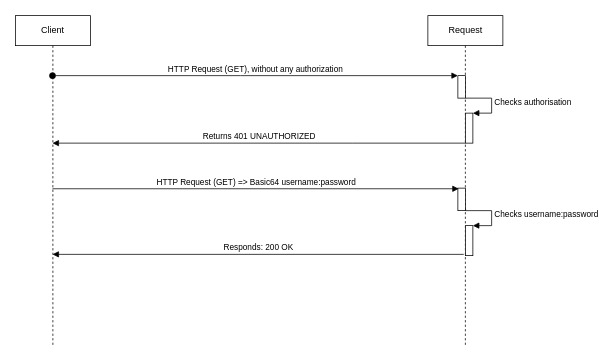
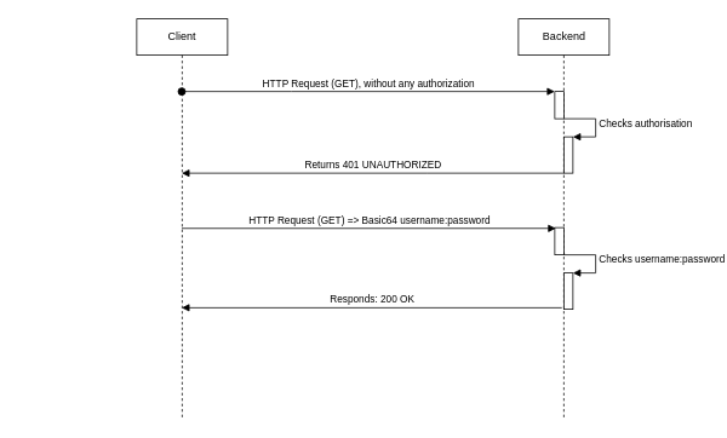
  <mxCell id="0" />
  <mxCell id="1" parent="0" />
- <mxCell id="2" value="Client" style="shape=umlLifeline;perimeter=lifelinePerimeter;whiteSpace=wrap;html=1;container=0;dropTarget=0;collapsible=0;recursiveResize=0;outlineConnect=0;portConstraint=eastwest;newEdgeStyle={&quot;edgeStyle&quot;:&quot;elbowEdgeStyle&quot;,&quot;elbow&quot;:&quot;vertical&quot;,&quot;curved&quot;:0,&quot;rounded&quot;:0};" parent="1" vertex="1"><mxGeometry x="20" y="20" width="100" height="440" as="geometry" /></mxCell>
- <mxCell id="3" value="Request" style="html=1;points=[];perimeter=orthogonalPerimeter;shape=umlLifeline;participant=label;fontFamily=Helvetica;fontSize=12;fontColor=default;align=center;strokeColor=default;fillColor=default;recursiveResize=0;container=0;collapsible=0;" parent="1" vertex="1"><mxGeometry x="570" y="20" width="100" height="440" as="geometry" /></mxCell>
+ <mxCell id="2" value="Client" style="shape=umlLifeline;perimeter=lifelinePerimeter;whiteSpace=wrap;html=1;container=0;dropTarget=0;collapsible=0;recursiveResize=0;outlineConnect=0;portConstraint=eastwest;newEdgeStyle={&quot;edgeStyle&quot;:&quot;elbowEdgeStyle&quot;,&quot;elbow&quot;:&quot;vertical&quot;,&quot;curved&quot;:0,&quot;rounded&quot;:0};" parent="1" vertex="1"><mxGeometry x="150" y="20" width="100" height="440" as="geometry" /></mxCell>
+ <mxCell id="3" value="Backend" style="html=1;points=[];perimeter=orthogonalPerimeter;shape=umlLifeline;participant=label;fontFamily=Helvetica;fontSize=12;fontColor=default;align=center;strokeColor=default;fillColor=default;recursiveResize=0;container=0;collapsible=0;" parent="1" vertex="1"><mxGeometry x="570" y="20" width="100" height="440" as="geometry" /></mxCell>
  <mxCell id="4" value="" style="html=1;points=[];perimeter=orthogonalPerimeter;outlineConnect=0;targetShapes=umlLifeline;portConstraint=eastwest;newEdgeStyle={&quot;edgeStyle&quot;:&quot;elbowEdgeStyle&quot;,&quot;elbow&quot;:&quot;vertical&quot;,&quot;curved&quot;:0,&quot;rounded&quot;:0};" parent="3" vertex="1"><mxGeometry x="40" y="80" width="10" height="30" as="geometry" /></mxCell>
  <mxCell id="5" value="" style="html=1;points=[];perimeter=orthogonalPerimeter;" vertex="1" parent="3"><mxGeometry x="50" y="130" width="10" height="40" as="geometry" /></mxCell>
  <mxCell id="6" value="Checks authorisation" style="edgeStyle=orthogonalEdgeStyle;html=1;align=left;spacingLeft=2;endArrow=block;rounded=0;entryX=1;entryY=0;" edge="1" target="5" parent="3" source="4"><mxGeometry relative="1" as="geometry"><mxPoint x="55" y="110" as="sourcePoint" /><Array as="points"><mxPoint x="85" y="110" /><mxPoint x="85" y="130" /></Array></mxGeometry></mxCell>
  <mxCell id="7" value="" style="html=1;points=[];perimeter=orthogonalPerimeter;" vertex="1" parent="3"><mxGeometry x="40" y="230" width="10" height="30" as="geometry" /></mxCell>
  <mxCell id="8" value="" style="html=1;points=[];perimeter=orthogonalPerimeter;" vertex="1" parent="3"><mxGeometry x="50" y="280" width="10" height="40" as="geometry" /></mxCell>
  <mxCell id="9" value="Checks username:password" style="edgeStyle=orthogonalEdgeStyle;html=1;align=left;spacingLeft=2;endArrow=block;rounded=0;entryX=1;entryY=0;exitX=1.033;exitY=0.944;exitDx=0;exitDy=0;exitPerimeter=0;" edge="1" target="8" parent="3" source="7"><mxGeometry relative="1" as="geometry"><mxPoint x="55" y="260" as="sourcePoint" /><Array as="points"><mxPoint x="50" y="260" /><mxPoint x="85" y="260" /><mxPoint x="85" y="280" /></Array></mxGeometry></mxCell>
  <mxCell id="10" value="HTTP Request (GET), without any authorization" style="html=1;verticalAlign=bottom;startArrow=oval;startFill=1;endArrow=block;startSize=8;rounded=0;" edge="1" parent="1" source="2" target="4"><mxGeometry width="60" relative="1" as="geometry"><mxPoint x="110" y="160" as="sourcePoint" /><mxPoint x="510" y="100" as="targetPoint" /><Array as="points"><mxPoint x="320" y="100" /></Array></mxGeometry></mxCell>
  <mxCell id="11" value="Returns 401 UNAUTHORIZED" style="html=1;verticalAlign=bottom;endArrow=block;rounded=0;" edge="1" parent="1" source="5" target="2"><mxGeometry width="80" relative="1" as="geometry"><mxPoint x="190" y="280" as="sourcePoint" /><mxPoint x="270" y="280" as="targetPoint" /><Array as="points"><mxPoint x="470" y="190" /></Array></mxGeometry></mxCell>
  <mxCell id="12" value="HTTP Request (GET) =&amp;gt; Basic64 username:password" style="html=1;verticalAlign=bottom;endArrow=block;rounded=0;entryX=0.117;entryY=0.028;entryDx=0;entryDy=0;entryPerimeter=0;" edge="1" parent="1" source="2" target="7"><mxGeometry width="80" relative="1" as="geometry"><mxPoint x="160" y="290" as="sourcePoint" /><mxPoint x="240" y="290" as="targetPoint" /></mxGeometry></mxCell>
  <mxCell id="13" value="Responds: 200 OK" style="html=1;verticalAlign=bottom;endArrow=block;rounded=0;exitX=-0.217;exitY=0.958;exitDx=0;exitDy=0;exitPerimeter=0;" edge="1" parent="1" source="8" target="2"><mxGeometry width="80" relative="1" as="geometry"><mxPoint x="250" y="380" as="sourcePoint" /><mxPoint x="330" y="380" as="targetPoint" /></mxGeometry></mxCell>
